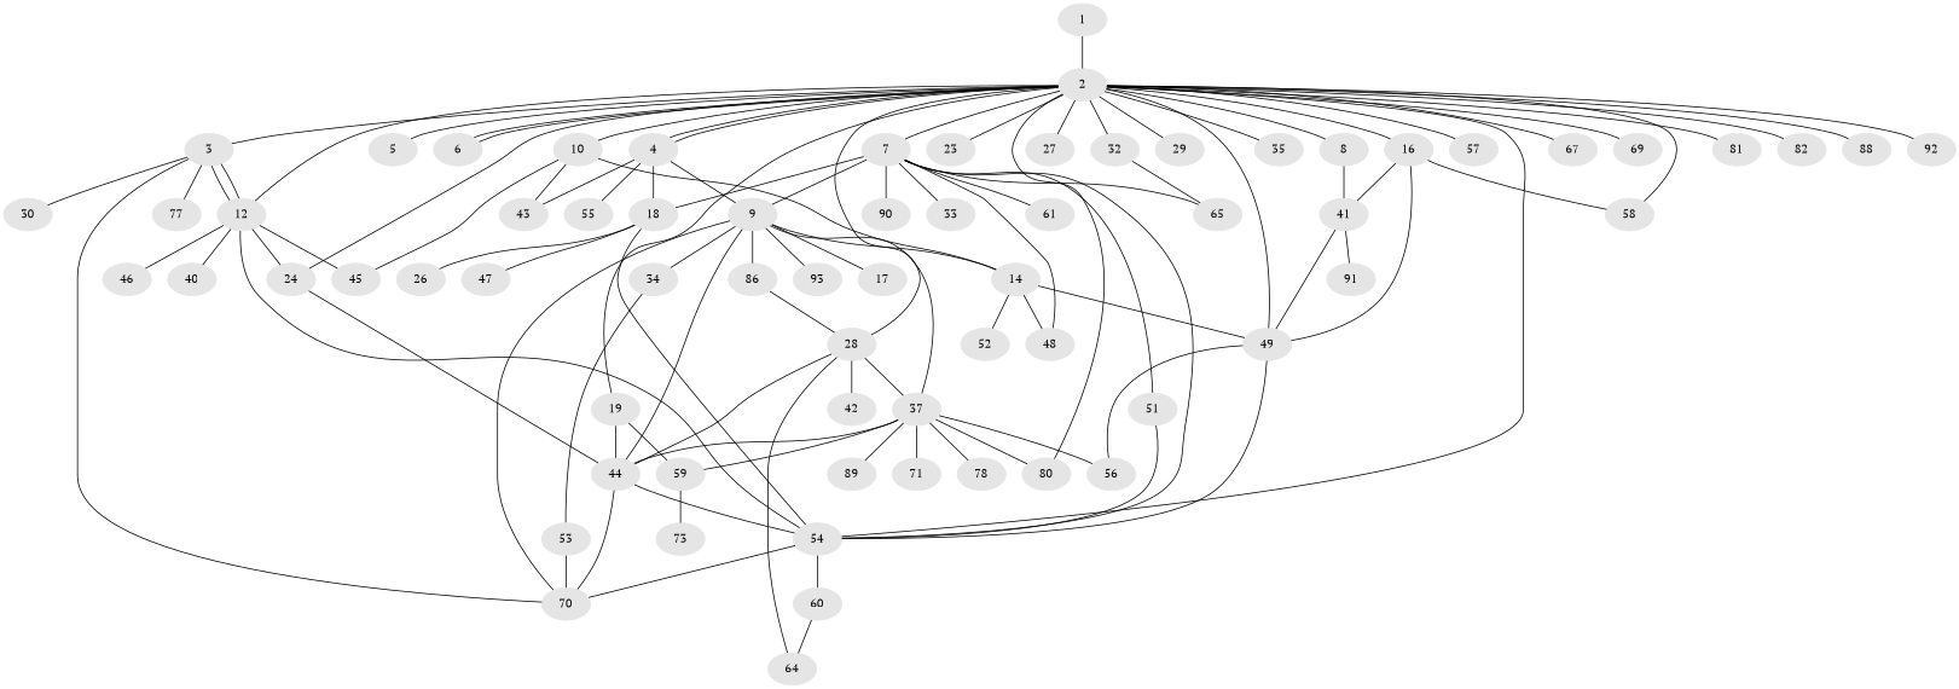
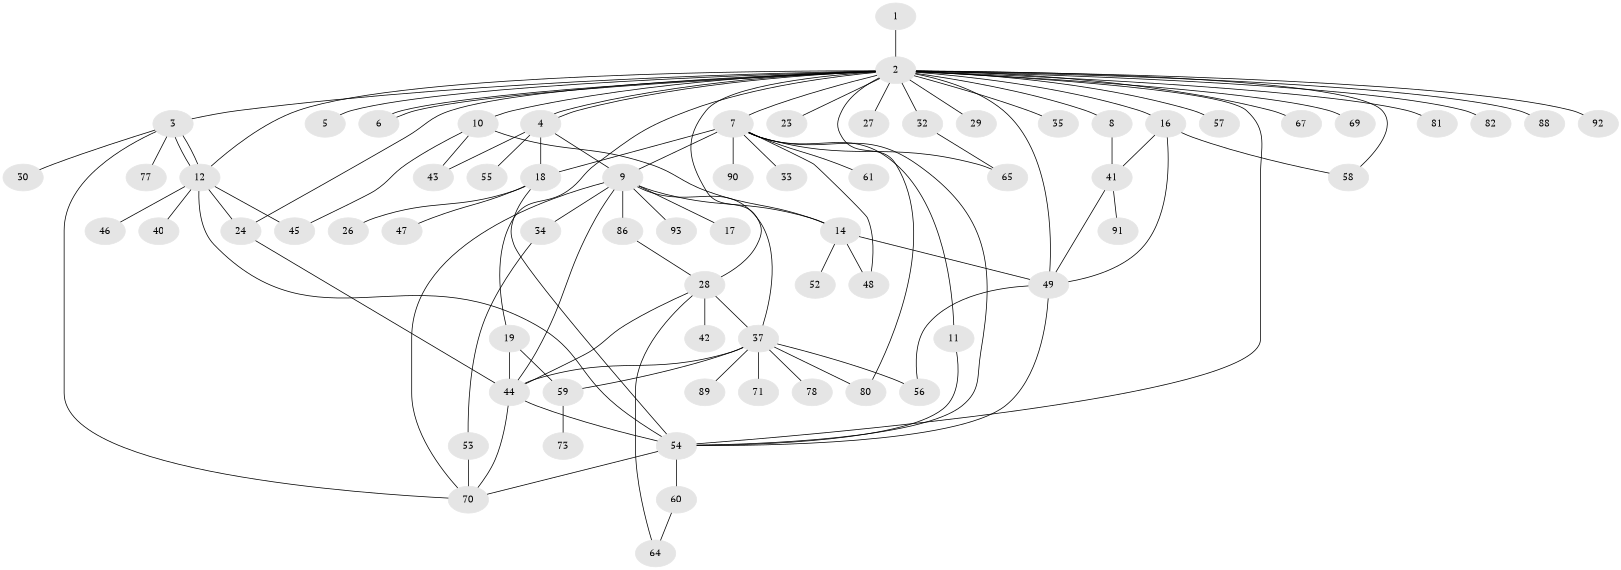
  graph {
    fontname="PT Serif"
    node [color=gray90 fontname="PT Serif" style=filled]
    edge [fontname="PT Serif"]
    1 [super="+72"]
    2 [super="+31"]
    3
    4 [super="+79"]
    5
    6
    7 [super="+13"]
    8 [super="+21"]
    10 [super="+38"]
    12 [super="+20"]
    16
    19 [super="+87"]
    23
    24 [super="+51"]
    27
    28 [super="+63"]
    29 [super="+39"]
    32
    35
    49 [super="+68"]
    54
    57
    58 [super="+66"]
    67
    69
    80
    81
    82
    88
    92
    30
    70 [super="+83"]
    77
    9 [super="+15"]
    18 [super="+22"]
    43
    55
-   11 [super="+84" label=51]
+   11 [super="+84"]
    33
    48 [super="+50"]
    61
    65
    90
    41 [super="+62"]
    14 [super="+25"]
    17
    34 [super="+36"]
    37 [super="+75"]
    44 [super="+76"]
    86
    93
    45
    40
    46
    59 [super="+74"]
    42 [super="+85"]
    64
    56
    60
    26
    47
    91
    52
    53
    71
    78
    89
    73
    1 -- 2
    2 -- 3
    2 -- 4
    2 -- 4
    2 -- 5
    2 -- 6
    2 -- 6
    2 -- 7
    2 -- 8
    2 -- 10
    2 -- 12
    2 -- 16
    2 -- 19
    2 -- 23
    2 -- 24
    2 -- 27
    2 -- 28
    2 -- 29
    2 -- 32
    2 -- 35
    2 -- 49
    2 -- 54
    2 -- 57
    2 -- 58
    2 -- 67
    2 -- 69
    2 -- 80
    2 -- 81
    2 -- 82
    2 -- 88
    2 -- 92
    3 -- 12
    3 -- 12
    3 -- 30
    3 -- 70
    3 -- 77
    4 -- 9
    4 -- 18
    4 -- 43
    4 -- 55
    7 -- 54
    7 -- 9
    7 -- 18
    7 -- 11
    7 -- 33
    7 -- 48
    7 -- 61
    7 -- 65
    7 -- 90
    8 -- 41
    10 -- 43
    10 -- 14
    10 -- 45
    12 -- 24
    12 -- 54
    12 -- 45
    12 -- 40
    12 -- 46
    16 -- 49
    16 -- 58
    16 -- 41
    19 -- 44
    19 -- 59
    24 -- 44
    28 -- 37 [weight=2]
    28 -- 44
    28 -- 42
    28 -- 64
    32 -- 65
    49 -- 54
    49 -- 56
    54 -- 70
    54 -- 60
    9 -- 70
    9 -- 14
    9 -- 17
    9 -- 34
    9 -- 37
    9 -- 44
    9 -- 86
    9 -- 93
    18 -- 54
    18 -- 26
    18 -- 47
    11 -- 54
    41 -- 49 [weight=2]
    41 -- 91
    14 -- 49
    14 -- 48
    14 -- 52
    34 -- 53
    37 -- 80
    37 -- 44
    37 -- 59
    37 -- 56
    37 -- 71
    37 -- 78
    37 -- 89
    44 -- 54
    44 -- 70
    86 -- 28
    59 -- 73
    60 -- 64
    53 -- 70
  }
